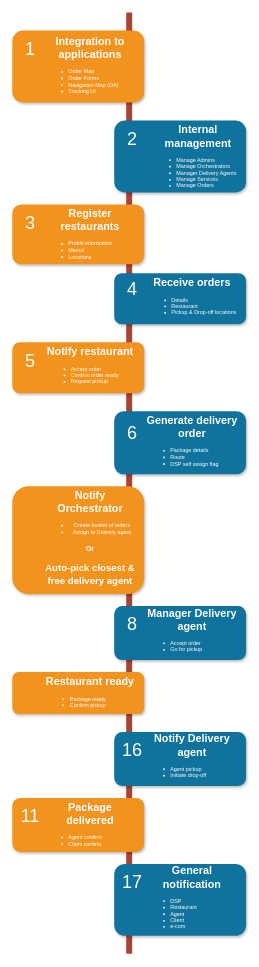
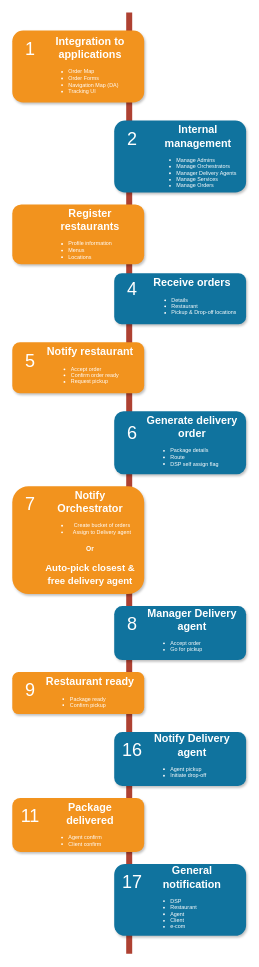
  <mxCell id="0" />
  <mxCell id="1" parent="0" />
  <mxCell id="2" value="" style="line;strokeWidth=10;direction=south;html=1;fillColor=none;fontSize=13;fontColor=#000000;align=center;strokeColor=#AE4132;" parent="1" vertex="1"><mxGeometry x="210" y="20" width="10" height="1570" as="geometry" /></mxCell>
  <mxCell id="3" value="" style="rounded=1;whiteSpace=wrap;html=1;strokeColor=none;strokeWidth=1;fillColor=#F2931E;fontSize=13;fontColor=#FFFFFF;align=center;gradientColor=none;gradientDirection=east;verticalAlign=top;shadow=1;" parent="1" vertex="1"><mxGeometry x="20" y="50" width="220" height="120" as="geometry" /></mxCell>
  <mxCell id="4" value="1" style="text;html=1;strokeColor=none;fillColor=none;align=center;verticalAlign=middle;whiteSpace=wrap;fontSize=30;fontColor=#FFFFFF;" parent="1" vertex="1"><mxGeometry x="30" y="70" width="40" height="20" as="geometry" /></mxCell>
  <mxCell id="5" value="" style="rounded=1;whiteSpace=wrap;html=1;strokeColor=none;strokeWidth=1;fillColor=#10739E;fontSize=13;fontColor=#FFFFFF;align=center;gradientColor=none;gradientDirection=east;verticalAlign=top;shadow=1;" parent="1" vertex="1"><mxGeometry x="190" y="200" width="220" height="120" as="geometry" /></mxCell>
  <mxCell id="6" value="2" style="text;html=1;strokeColor=none;fillColor=none;align=center;verticalAlign=middle;whiteSpace=wrap;fontSize=30;fontColor=#FFFFFF;" parent="1" vertex="1"><mxGeometry x="200" y="220" width="40" height="20" as="geometry" /></mxCell>
  <mxCell id="7" value="" style="rounded=1;whiteSpace=wrap;html=1;strokeColor=none;strokeWidth=1;fillColor=#F2931E;fontSize=13;fontColor=#FFFFFF;align=center;gradientColor=none;gradientDirection=east;verticalAlign=top;shadow=1;" parent="1" vertex="1"><mxGeometry x="20" y="340" width="220" height="100" as="geometry" /></mxCell>
- <mxCell id="8" value="3" style="text;html=1;strokeColor=none;fillColor=none;align=center;verticalAlign=middle;whiteSpace=wrap;fontSize=30;fontColor=#FFFFFF;" parent="1" vertex="1"><mxGeometry x="30" y="360" width="40" height="20" as="geometry" /></mxCell>
  <mxCell id="9" value="" style="rounded=1;whiteSpace=wrap;html=1;strokeColor=none;strokeWidth=1;fillColor=#10739E;fontSize=13;fontColor=#FFFFFF;align=center;gradientColor=none;gradientDirection=east;verticalAlign=top;shadow=1;" parent="1" vertex="1"><mxGeometry x="190" y="455" width="220" height="85" as="geometry" /></mxCell>
  <mxCell id="10" value="4" style="text;html=1;strokeColor=none;fillColor=none;align=center;verticalAlign=middle;whiteSpace=wrap;fontSize=30;fontColor=#FFFFFF;" parent="1" vertex="1"><mxGeometry x="200" y="470" width="40" height="20" as="geometry" /></mxCell>
  <mxCell id="11" value="" style="rounded=1;whiteSpace=wrap;html=1;strokeColor=none;strokeWidth=1;fillColor=#F2931E;fontSize=13;fontColor=#FFFFFF;align=center;gradientColor=none;gradientDirection=east;verticalAlign=top;shadow=1;" parent="1" vertex="1"><mxGeometry x="20" y="570" width="220" height="85" as="geometry" /></mxCell>
  <mxCell id="12" value="5" style="text;html=1;strokeColor=none;fillColor=none;align=center;verticalAlign=middle;whiteSpace=wrap;fontSize=30;fontColor=#FFFFFF;" parent="1" vertex="1"><mxGeometry x="30" y="590" width="40" height="20" as="geometry" /></mxCell>
  <mxCell id="13" value="" style="rounded=1;whiteSpace=wrap;html=1;strokeColor=none;strokeWidth=1;fillColor=#10739E;fontSize=13;fontColor=#FFFFFF;align=center;gradientColor=none;gradientDirection=east;verticalAlign=top;shadow=1;" parent="1" vertex="1"><mxGeometry x="190" y="685" width="220" height="105" as="geometry" /></mxCell>
  <mxCell id="14" value="6" style="text;html=1;strokeColor=none;fillColor=none;align=center;verticalAlign=middle;whiteSpace=wrap;fontSize=30;fontColor=#FFFFFF;" parent="1" vertex="1"><mxGeometry x="200" y="710" width="40" height="20" as="geometry" /></mxCell>
  <mxCell id="15" value="" style="rounded=1;whiteSpace=wrap;html=1;strokeColor=none;strokeWidth=1;fillColor=#F2931E;fontSize=13;fontColor=#FFFFFF;align=center;gradientColor=none;gradientDirection=east;verticalAlign=top;shadow=1;" parent="1" vertex="1"><mxGeometry x="20" y="810" width="220" height="180" as="geometry" /></mxCell>
+ <mxCell id="16" value="7" style="text;html=1;strokeColor=none;fillColor=none;align=center;verticalAlign=middle;whiteSpace=wrap;fontSize=30;fontColor=#FFFFFF;" parent="1" vertex="1"><mxGeometry x="30" y="830" width="40" height="20" as="geometry" /></mxCell>
  <mxCell id="17" value="" style="rounded=1;whiteSpace=wrap;html=1;strokeColor=none;strokeWidth=1;fillColor=#10739E;fontSize=13;fontColor=#FFFFFF;align=center;gradientColor=none;gradientDirection=east;verticalAlign=top;shadow=1;" parent="1" vertex="1"><mxGeometry x="190" y="1010" width="220" height="90" as="geometry" /></mxCell>
  <mxCell id="18" value="8" style="text;html=1;strokeColor=none;fillColor=none;align=center;verticalAlign=middle;whiteSpace=wrap;fontSize=30;fontColor=#FFFFFF;" parent="1" vertex="1"><mxGeometry x="200" y="1030" width="40" height="20" as="geometry" /></mxCell>
  <mxCell id="19" value="&lt;h1 style=&quot;&quot;&gt;Integration to applications&lt;/h1&gt;&lt;div&gt;&lt;ul&gt;&lt;li style=&quot;text-align: left;&quot;&gt;Order Map&lt;br&gt;&lt;/li&gt;&lt;li style=&quot;text-align: left;&quot;&gt;Order Forms&lt;/li&gt;&lt;li style=&quot;text-align: left;&quot;&gt;Navigation Map (DA)&lt;/li&gt;&lt;li style=&quot;text-align: left;&quot;&gt;Tracking UI&lt;/li&gt;&lt;/ul&gt;&lt;/div&gt;" style="text;html=1;spacing=5;spacingTop=-20;whiteSpace=wrap;overflow=hidden;strokeColor=none;strokeWidth=4;fillColor=none;gradientColor=#007FFF;fontSize=9;fontColor=#FFFFFF;align=center;" parent="1" vertex="1"><mxGeometry x="70" y="57" width="160" height="106" as="geometry" /></mxCell>
  <mxCell id="20" value="&lt;h1&gt;Internal management&lt;/h1&gt;&lt;p style=&quot;text-align: left;&quot;&gt;&lt;/p&gt;&lt;ul&gt;&lt;li style=&quot;text-align: left;&quot;&gt;Manage Admins&lt;/li&gt;&lt;li style=&quot;text-align: left;&quot;&gt;Manage Orchestrators&lt;/li&gt;&lt;li style=&quot;text-align: left;&quot;&gt;Manager Delivery Agents&lt;/li&gt;&lt;li style=&quot;text-align: left;&quot;&gt;Manage Services&lt;/li&gt;&lt;li style=&quot;text-align: left;&quot;&gt;Manage Orders&lt;/li&gt;&lt;/ul&gt;&lt;p&gt;&lt;/p&gt;" style="text;html=1;spacing=5;spacingTop=-20;whiteSpace=wrap;overflow=hidden;strokeColor=none;strokeWidth=4;fillColor=none;gradientColor=#007FFF;fontSize=9;fontColor=#FFFFFF;align=center;" parent="1" vertex="1"><mxGeometry x="250" y="204" width="160" height="116" as="geometry" /></mxCell>
  <mxCell id="21" value="&lt;h1&gt;Register restaurants&lt;/h1&gt;&lt;p style=&quot;text-align: left;&quot;&gt;&lt;/p&gt;&lt;ul&gt;&lt;li style=&quot;text-align: left;&quot;&gt;Profile information&lt;br&gt;&lt;/li&gt;&lt;li style=&quot;text-align: left;&quot;&gt;Menus&lt;/li&gt;&lt;li style=&quot;text-align: left;&quot;&gt;Locations&lt;/li&gt;&lt;/ul&gt;&lt;p&gt;&lt;/p&gt;" style="text;html=1;spacing=5;spacingTop=-20;whiteSpace=wrap;overflow=hidden;strokeColor=none;strokeWidth=4;fillColor=none;gradientColor=#007FFF;fontSize=9;fontColor=#FFFFFF;align=center;" parent="1" vertex="1"><mxGeometry x="70" y="344" width="160" height="96" as="geometry" /></mxCell>
  <mxCell id="22" value="&lt;h1&gt;Receive orders&lt;/h1&gt;&lt;p style=&quot;&quot;&gt;&lt;/p&gt;&lt;ul&gt;&lt;li style=&quot;text-align: left;&quot;&gt;Details&lt;/li&gt;&lt;li style=&quot;text-align: left;&quot;&gt;Restaurant&lt;/li&gt;&lt;li style=&quot;text-align: left;&quot;&gt;Pickup &amp;amp; Drop-off locations&lt;/li&gt;&lt;/ul&gt;&lt;p&gt;&lt;/p&gt;" style="text;html=1;spacing=5;spacingTop=-20;whiteSpace=wrap;overflow=hidden;strokeColor=none;strokeWidth=4;fillColor=none;gradientColor=#007FFF;fontSize=9;fontColor=#FFFFFF;align=center;" parent="1" vertex="1"><mxGeometry x="240" y="459" width="160" height="77" as="geometry" /></mxCell>
  <mxCell id="23" value="&lt;h1&gt;Notify restaurant&lt;/h1&gt;&lt;p style=&quot;text-align: left;&quot;&gt;&lt;/p&gt;&lt;ul&gt;&lt;li style=&quot;text-align: left;&quot;&gt;Accept order&lt;/li&gt;&lt;li style=&quot;text-align: left;&quot;&gt;Confirm order ready&lt;/li&gt;&lt;li style=&quot;text-align: left;&quot;&gt;Request pickup&lt;/li&gt;&lt;/ul&gt;&lt;p&gt;&lt;/p&gt;" style="text;html=1;spacing=5;spacingTop=-20;whiteSpace=wrap;overflow=hidden;strokeColor=none;strokeWidth=4;fillColor=none;gradientColor=#007FFF;fontSize=9;fontColor=#FFFFFF;align=center;" parent="1" vertex="1"><mxGeometry x="70" y="574" width="160" height="77" as="geometry" /></mxCell>
  <mxCell id="24" value="&lt;h1&gt;Generate delivery order&lt;/h1&gt;&lt;p&gt;&lt;/p&gt;&lt;ul&gt;&lt;li style=&quot;text-align: left;&quot;&gt;Package details&lt;/li&gt;&lt;li style=&quot;text-align: left;&quot;&gt;Route&lt;/li&gt;&lt;li style=&quot;text-align: left;&quot;&gt;DSP self assign flag&lt;/li&gt;&lt;/ul&gt;&lt;p&gt;&lt;/p&gt;" style="text;html=1;spacing=5;spacingTop=-20;whiteSpace=wrap;overflow=hidden;strokeColor=none;strokeWidth=4;fillColor=none;gradientColor=#007FFF;fontSize=9;fontColor=#FFFFFF;align=center;" parent="1" vertex="1"><mxGeometry x="240" y="689" width="160" height="91" as="geometry" /></mxCell>
  <mxCell id="25" value="&lt;h1&gt;Notify Orchestrator&lt;/h1&gt;&lt;p style=&quot;text-align: left;&quot;&gt;&lt;/p&gt;&lt;ul&gt;&lt;li&gt;Create bucket of orders&lt;/li&gt;&lt;li&gt;Assign to Delivery agent&lt;/li&gt;&lt;/ul&gt;&lt;p&gt;&lt;/p&gt;" style="text;html=1;spacing=5;spacingTop=-20;whiteSpace=wrap;overflow=hidden;strokeColor=none;strokeWidth=4;fillColor=none;gradientColor=#007FFF;fontSize=9;fontColor=#FFFFFF;align=center;" parent="1" vertex="1"><mxGeometry x="70" y="814" width="160" height="86" as="geometry" /></mxCell>
  <mxCell id="26" value="&lt;h1&gt;Manager Delivery agent&lt;/h1&gt;&lt;p style=&quot;text-align: left;&quot;&gt;&lt;/p&gt;&lt;ul&gt;&lt;li style=&quot;text-align: left;&quot;&gt;Accept order&lt;/li&gt;&lt;li style=&quot;text-align: left;&quot;&gt;Go for pickup&lt;/li&gt;&lt;/ul&gt;&lt;p&gt;&lt;/p&gt;" style="text;html=1;spacing=5;spacingTop=-20;whiteSpace=wrap;overflow=hidden;strokeColor=none;strokeWidth=4;fillColor=none;gradientColor=#007FFF;fontSize=9;fontColor=#FFFFFF;align=center;" parent="1" vertex="1"><mxGeometry x="240" y="1010" width="160" height="90" as="geometry" /></mxCell>
  <mxCell id="27" value="&lt;h1&gt;&lt;font style=&quot;font-size: 11px;&quot;&gt;Or&lt;/font&gt;&lt;/h1&gt;&lt;h1&gt;&lt;font size=&quot;3&quot;&gt;Auto-pick closest &amp;amp; free delivery agent&lt;/font&gt;&lt;/h1&gt;&lt;p&gt;&lt;/p&gt;" style="text;html=1;spacing=5;spacingTop=-20;whiteSpace=wrap;overflow=hidden;strokeColor=none;strokeWidth=4;fillColor=none;gradientColor=#007FFF;fontSize=9;fontColor=#FFFFFF;align=center;" vertex="1" parent="1"><mxGeometry x="70" y="900" width="160" height="90" as="geometry" /></mxCell>
  <mxCell id="28" value="" style="rounded=1;whiteSpace=wrap;html=1;strokeColor=none;strokeWidth=1;fillColor=#F2931E;fontSize=13;fontColor=#FFFFFF;align=center;gradientColor=none;gradientDirection=east;verticalAlign=top;shadow=1;" vertex="1" parent="1"><mxGeometry x="20" y="1120" width="220" height="70" as="geometry" /></mxCell>
+ <mxCell id="29" value="9" style="text;html=1;strokeColor=none;fillColor=none;align=center;verticalAlign=middle;whiteSpace=wrap;fontSize=30;fontColor=#FFFFFF;" vertex="1" parent="1"><mxGeometry x="30" y="1140" width="40" height="20" as="geometry" /></mxCell>
  <mxCell id="30" value="&lt;h1&gt;Restaurant ready&lt;/h1&gt;&lt;p style=&quot;text-align: left;&quot;&gt;&lt;/p&gt;&lt;ul&gt;&lt;li style=&quot;text-align: left;&quot;&gt;Package ready&lt;/li&gt;&lt;li style=&quot;text-align: left;&quot;&gt;Confirm pickup&lt;/li&gt;&lt;/ul&gt;&lt;p&gt;&lt;/p&gt;" style="text;html=1;spacing=5;spacingTop=-20;whiteSpace=wrap;overflow=hidden;strokeColor=none;strokeWidth=4;fillColor=none;gradientColor=#007FFF;fontSize=9;fontColor=#FFFFFF;align=center;" vertex="1" parent="1"><mxGeometry x="70" y="1124" width="160" height="66" as="geometry" /></mxCell>
  <mxCell id="31" value="" style="rounded=1;whiteSpace=wrap;html=1;strokeColor=none;strokeWidth=1;fillColor=#F2931E;fontSize=13;fontColor=#FFFFFF;align=center;gradientColor=none;gradientDirection=east;verticalAlign=top;shadow=1;" vertex="1" parent="1"><mxGeometry x="20" y="1330" width="220" height="90" as="geometry" /></mxCell>
  <mxCell id="32" value="11" style="text;html=1;strokeColor=none;fillColor=none;align=center;verticalAlign=middle;whiteSpace=wrap;fontSize=30;fontColor=#FFFFFF;" vertex="1" parent="1"><mxGeometry x="30" y="1350" width="40" height="20" as="geometry" /></mxCell>
  <mxCell id="33" value="&lt;h1&gt;Package delivered&lt;/h1&gt;&lt;p style=&quot;text-align: left;&quot;&gt;&lt;/p&gt;&lt;ul&gt;&lt;li style=&quot;text-align: left;&quot;&gt;Agent confirm&lt;/li&gt;&lt;li style=&quot;text-align: left;&quot;&gt;Client confirm&lt;/li&gt;&lt;/ul&gt;&lt;p&gt;&lt;/p&gt;" style="text;html=1;spacing=5;spacingTop=-20;whiteSpace=wrap;overflow=hidden;strokeColor=none;strokeWidth=4;fillColor=none;gradientColor=#007FFF;fontSize=9;fontColor=#FFFFFF;align=center;" vertex="1" parent="1"><mxGeometry x="70" y="1334" width="160" height="86" as="geometry" /></mxCell>
  <mxCell id="34" value="" style="rounded=1;whiteSpace=wrap;html=1;strokeColor=none;strokeWidth=1;fillColor=#10739E;fontSize=13;fontColor=#FFFFFF;align=center;gradientColor=none;gradientDirection=east;verticalAlign=top;shadow=1;" vertex="1" parent="1"><mxGeometry x="190" y="1220" width="220" height="90" as="geometry" /></mxCell>
  <mxCell id="35" value="16" style="text;html=1;strokeColor=none;fillColor=none;align=center;verticalAlign=middle;whiteSpace=wrap;fontSize=30;fontColor=#FFFFFF;" vertex="1" parent="1"><mxGeometry x="200" y="1240" width="40" height="20" as="geometry" /></mxCell>
  <mxCell id="36" value="&lt;h1&gt;Notify Delivery agent&lt;/h1&gt;&lt;p style=&quot;text-align: left;&quot;&gt;&lt;/p&gt;&lt;ul&gt;&lt;li style=&quot;text-align: left;&quot;&gt;Agent pickup&lt;/li&gt;&lt;li style=&quot;text-align: left;&quot;&gt;Initiate drop-off&lt;/li&gt;&lt;/ul&gt;&lt;p&gt;&lt;/p&gt;" style="text;html=1;spacing=5;spacingTop=-20;whiteSpace=wrap;overflow=hidden;strokeColor=none;strokeWidth=4;fillColor=none;gradientColor=#007FFF;fontSize=9;fontColor=#FFFFFF;align=center;" vertex="1" parent="1"><mxGeometry x="240" y="1220" width="160" height="90" as="geometry" /></mxCell>
  <mxCell id="37" value="" style="rounded=1;whiteSpace=wrap;html=1;strokeColor=none;strokeWidth=1;fillColor=#10739E;fontSize=13;fontColor=#FFFFFF;align=center;gradientColor=none;gradientDirection=east;verticalAlign=top;shadow=1;" vertex="1" parent="1"><mxGeometry x="190" y="1440" width="220" height="120" as="geometry" /></mxCell>
  <mxCell id="38" value="17" style="text;html=1;strokeColor=none;fillColor=none;align=center;verticalAlign=middle;whiteSpace=wrap;fontSize=30;fontColor=#FFFFFF;" vertex="1" parent="1"><mxGeometry x="200" y="1460" width="40" height="20" as="geometry" /></mxCell>
  <mxCell id="39" value="&lt;h1&gt;General notification&lt;/h1&gt;&lt;p style=&quot;text-align: left;&quot;&gt;&lt;/p&gt;&lt;ul&gt;&lt;li style=&quot;text-align: left;&quot;&gt;DSP&lt;/li&gt;&lt;li style=&quot;text-align: left;&quot;&gt;Restaurant&lt;/li&gt;&lt;li style=&quot;text-align: left;&quot;&gt;Agent&lt;/li&gt;&lt;li style=&quot;text-align: left;&quot;&gt;Client&lt;/li&gt;&lt;li style=&quot;text-align: left;&quot;&gt;e-com&lt;/li&gt;&lt;/ul&gt;&lt;p&gt;&lt;/p&gt;" style="text;html=1;spacing=5;spacingTop=-20;whiteSpace=wrap;overflow=hidden;strokeColor=none;strokeWidth=4;fillColor=none;gradientColor=#007FFF;fontSize=9;fontColor=#FFFFFF;align=center;" vertex="1" parent="1"><mxGeometry x="240" y="1440" width="160" height="120" as="geometry" /></mxCell>
